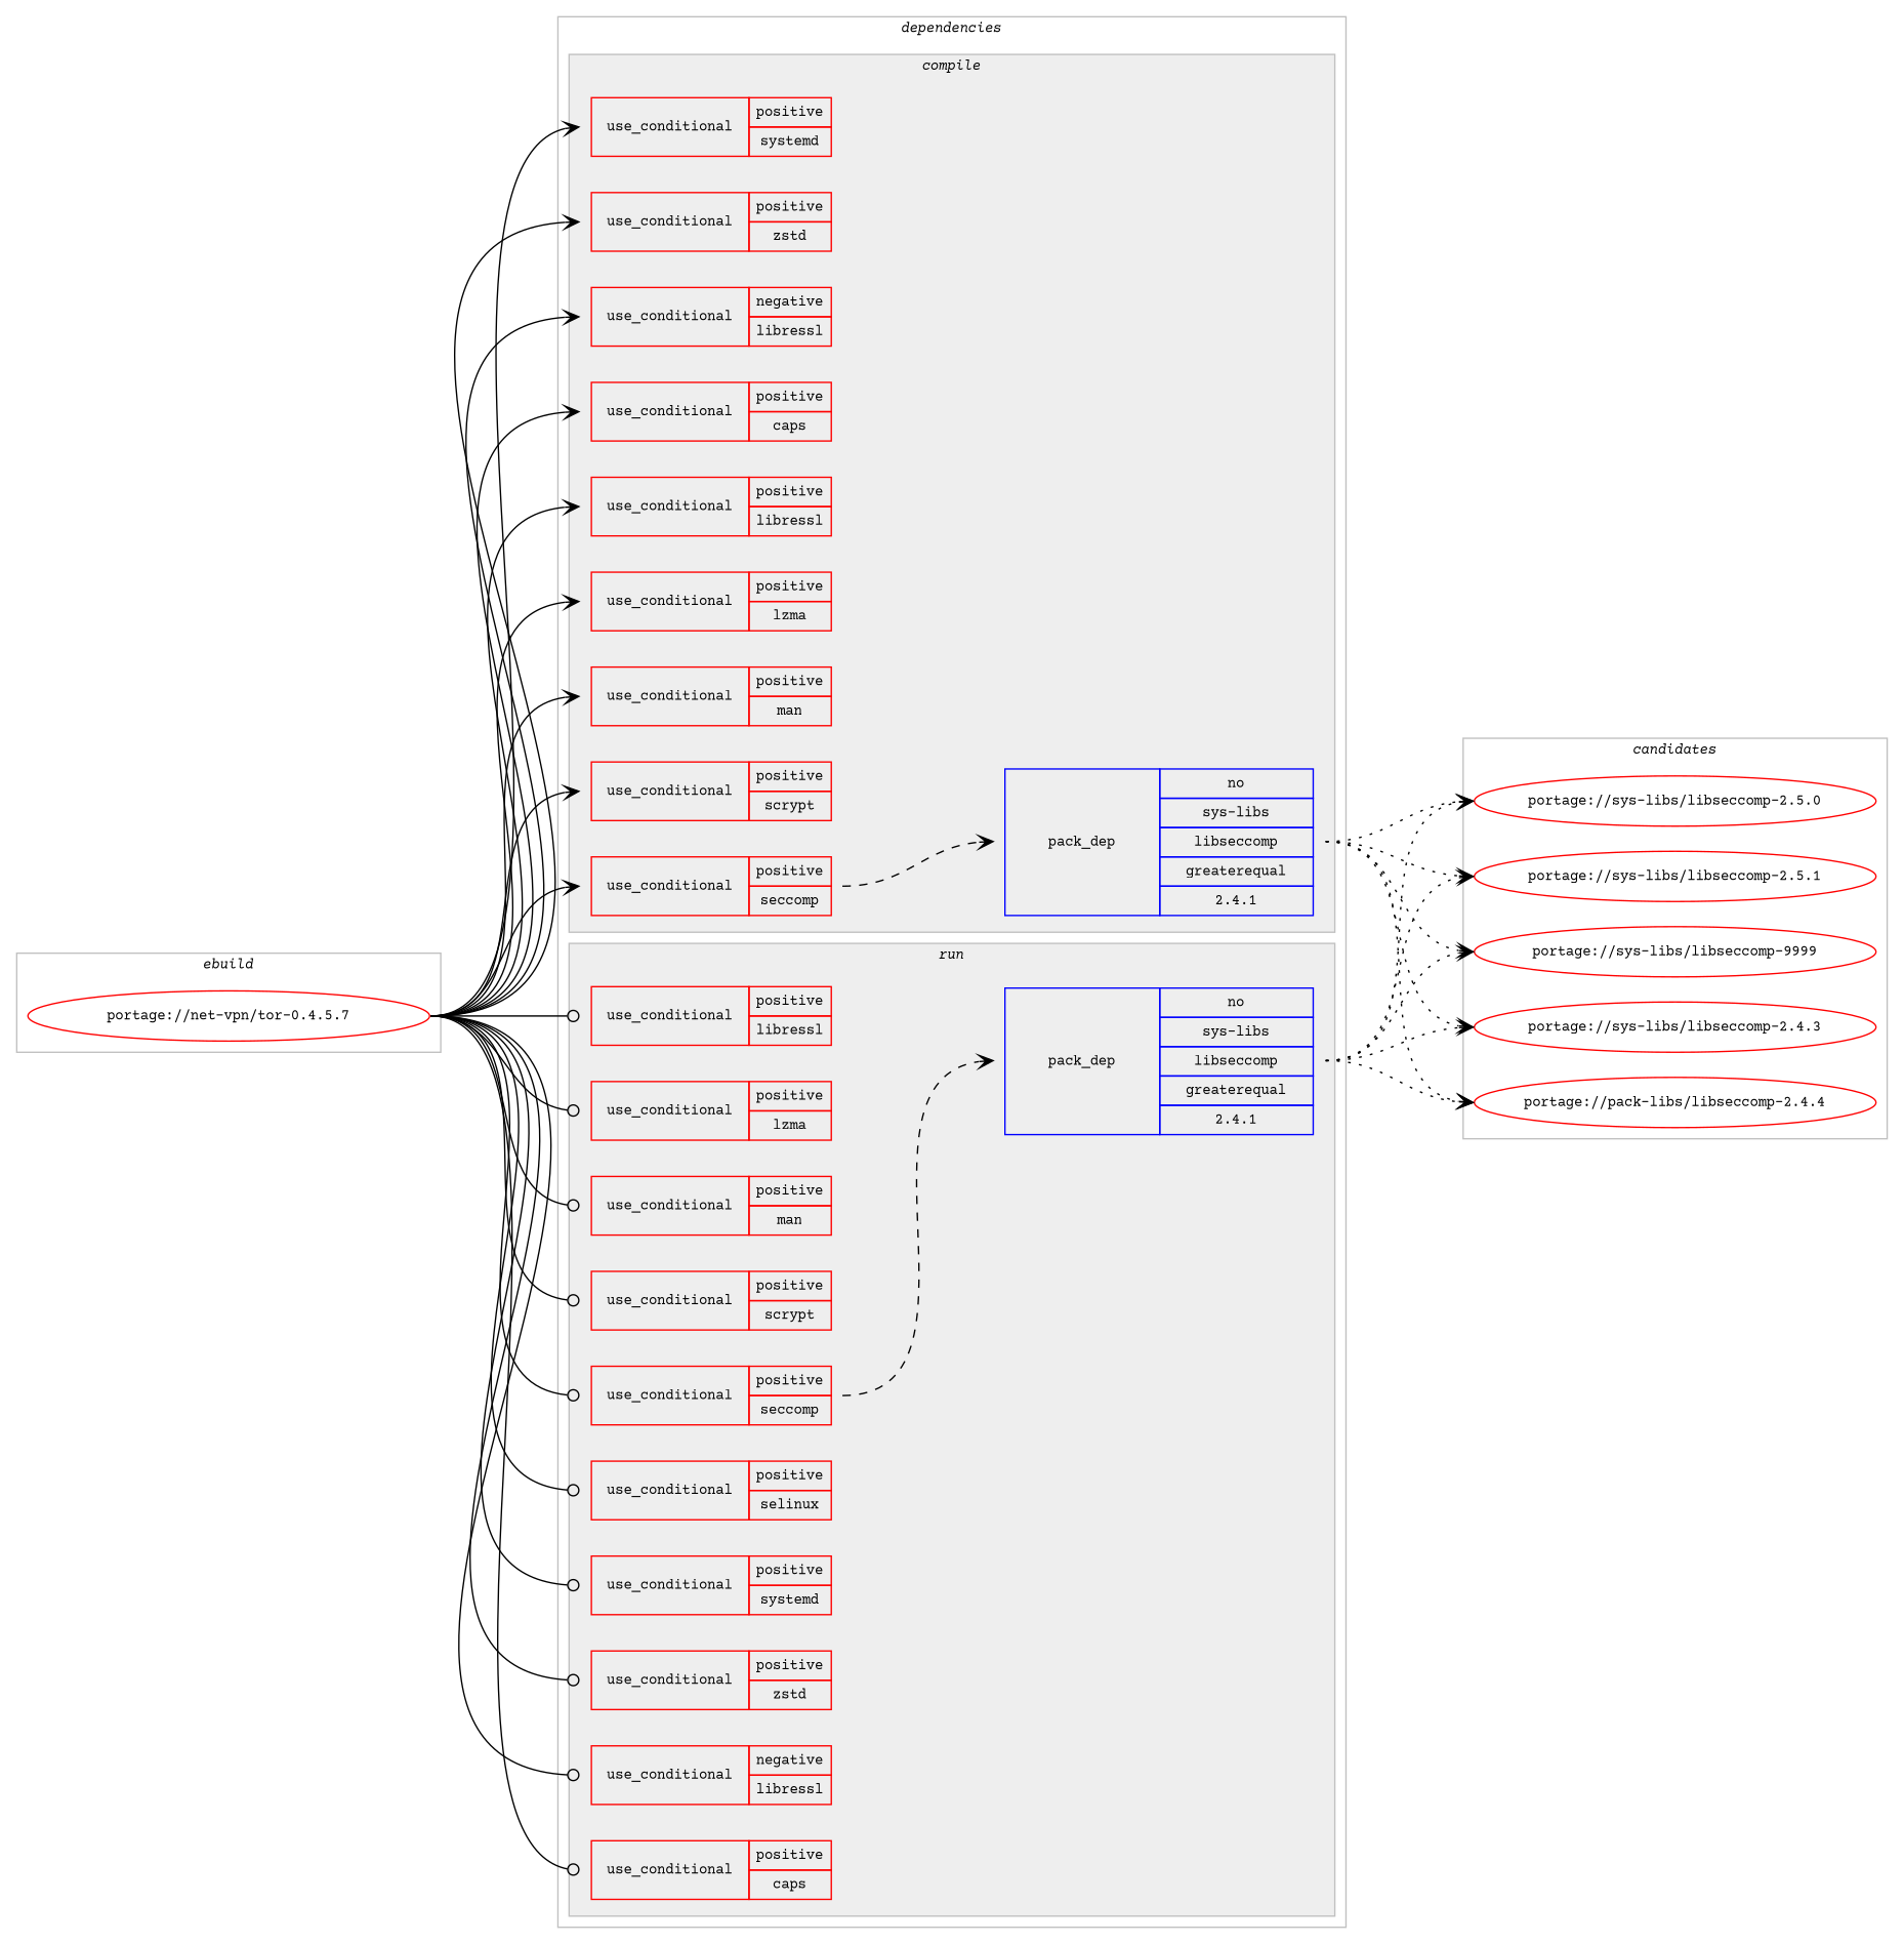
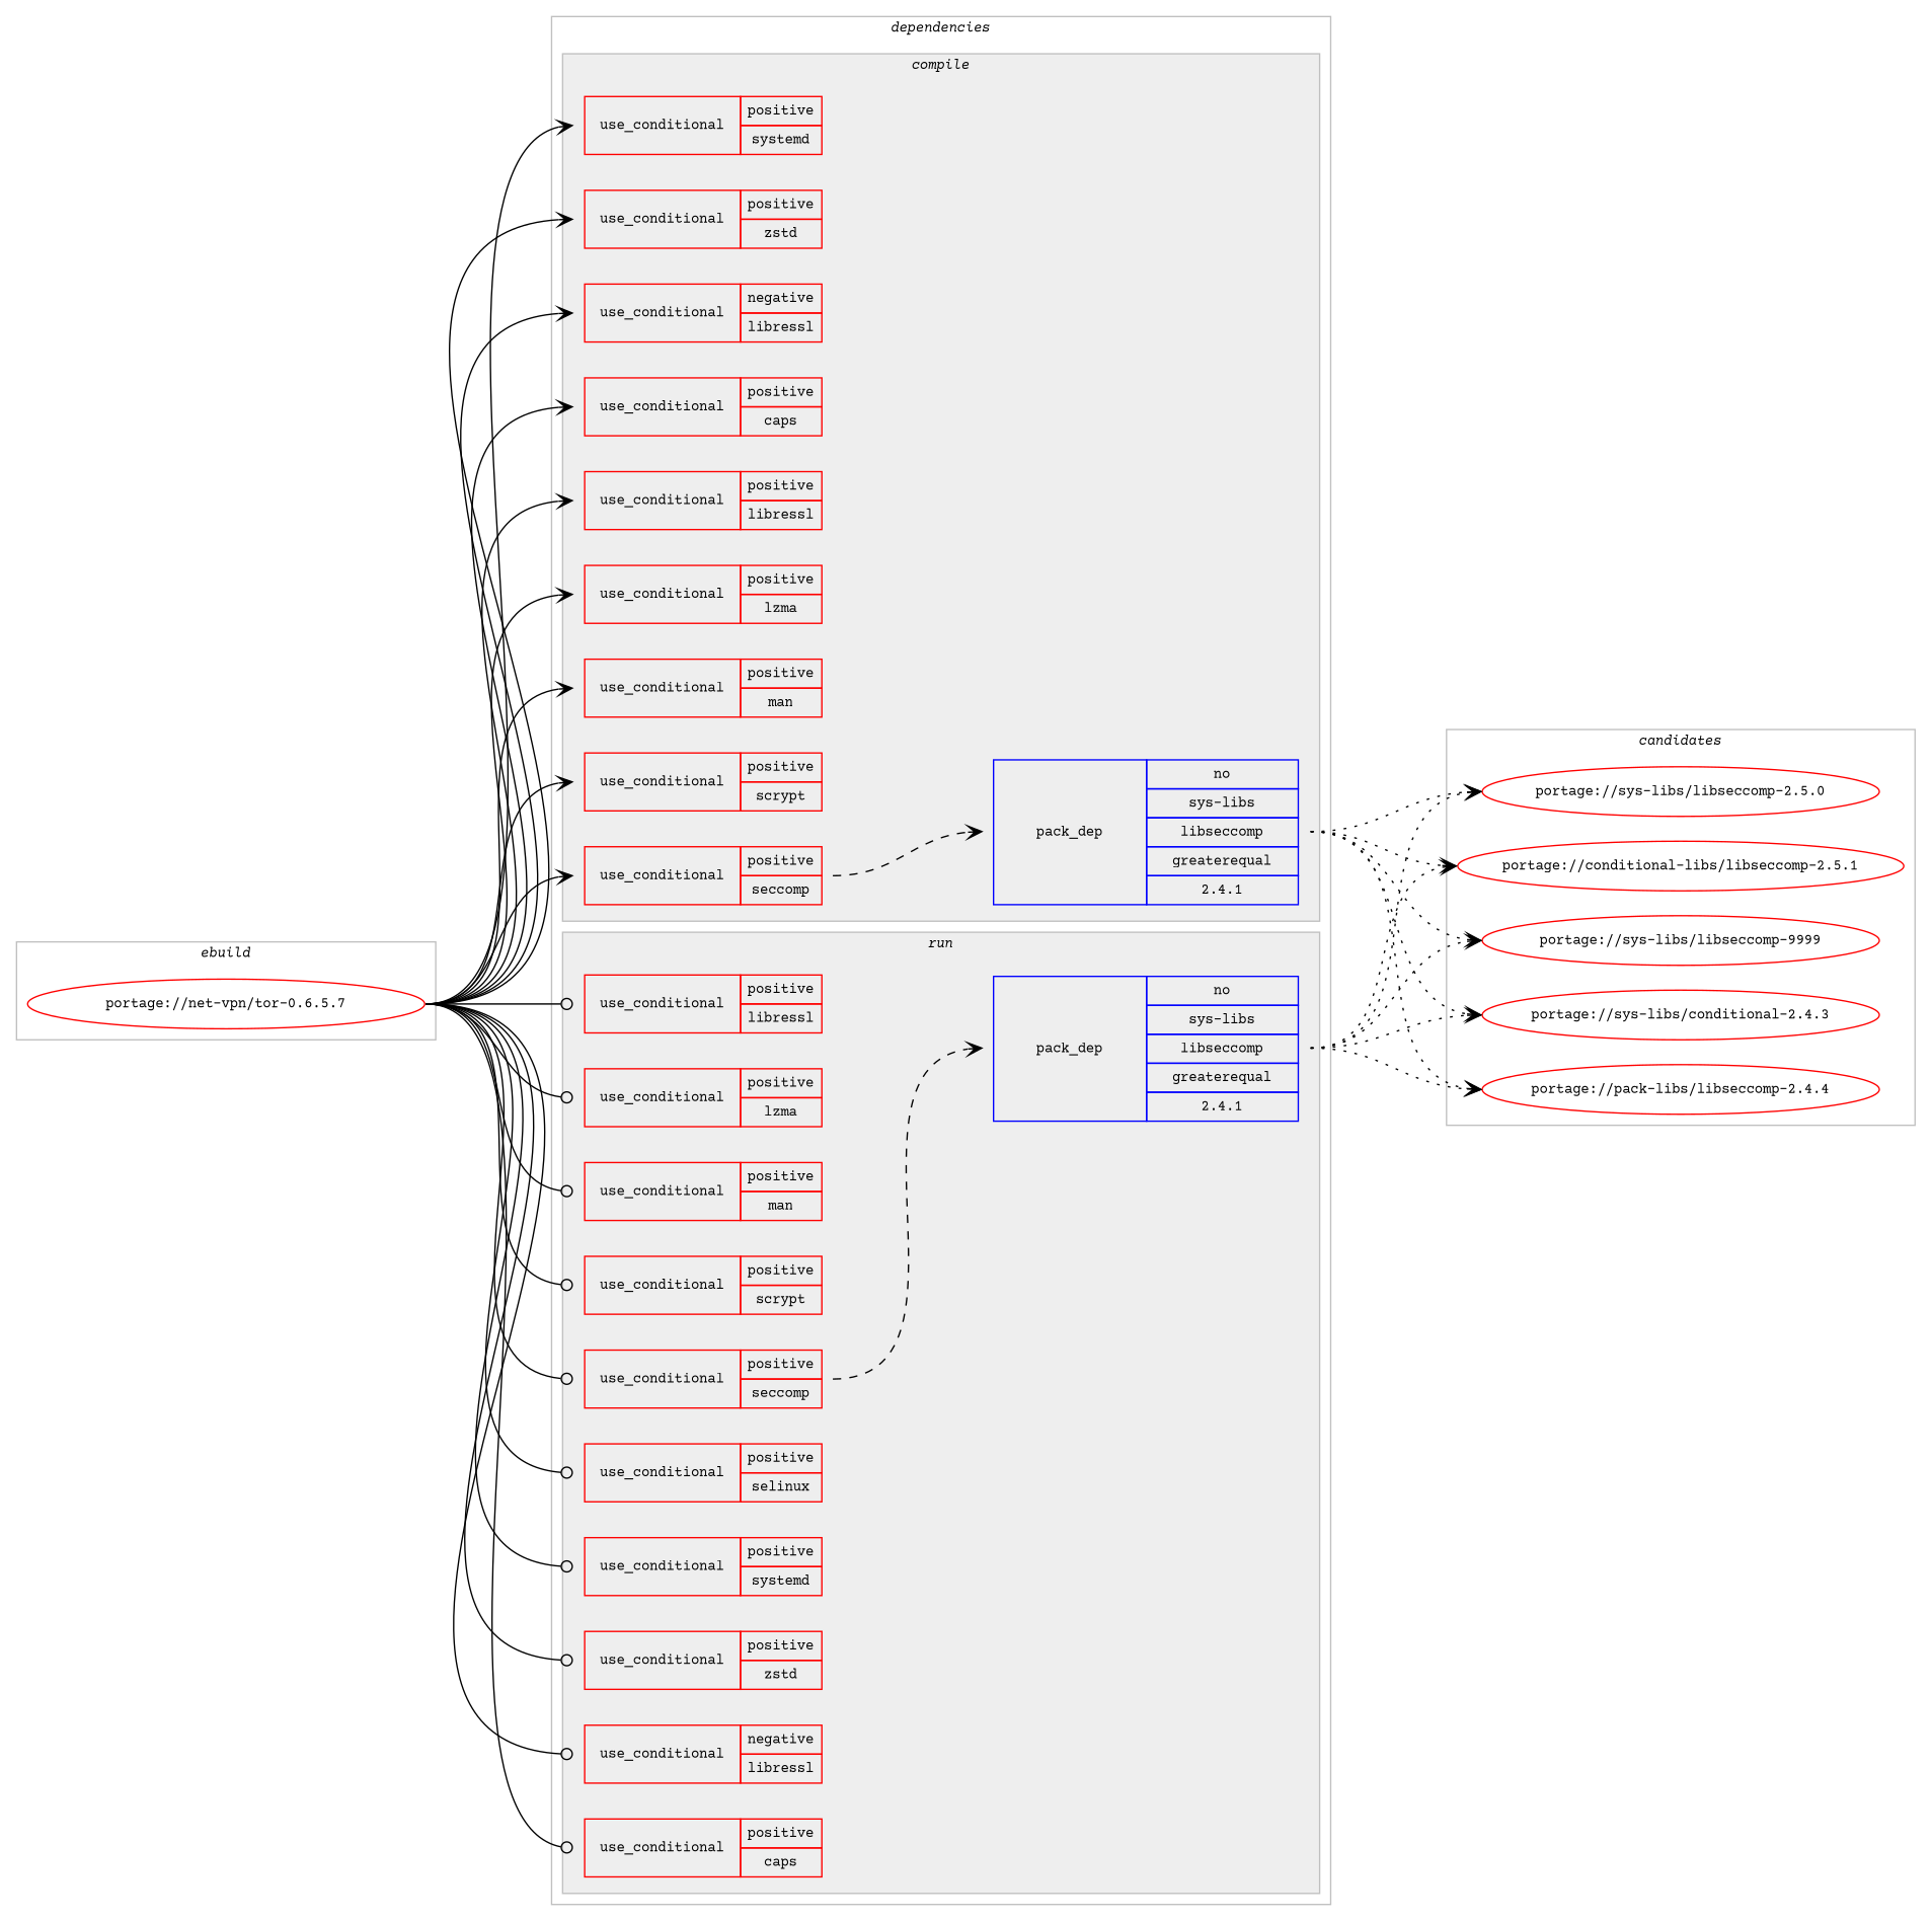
  digraph {
    compound=true
    concentrate=true
    fontname="Courier Prime"
    fontsize=10
    newrank=true
    rankdir=LR
    ranksep=1.5
    node [color=red fontname="Courier Prime" fontsize=10 shape=none]
    edge [arrowhead=vee fontname="Courier Prime" headport=w style=solid tailport=e weight=20]
-   n1 [label="portage://net-vpn/tor-0.4.5.7" width=4 shape=""]
+   n1 [label="portage://net-vpn/tor-0.6.5.7" width=4 shape=""]
    n2 [label=<<TABLE BORDER="0" CELLBORDER="1" CELLSPACING="0" CELLPADDING="4"><TR><TD ROWSPAN="3" CELLPADDING="10">use_conditional</TD></TR><TR><TD>negative</TD></TR><TR><TD>libressl</TD></TR></TABLE>>]
    n3 [label=<<TABLE BORDER="0" CELLBORDER="1" CELLSPACING="0" CELLPADDING="4"><TR><TD ROWSPAN="3" CELLPADDING="10">use_conditional</TD></TR><TR><TD>positive</TD></TR><TR><TD>caps</TD></TR></TABLE>>]
    n4 [label=<<TABLE BORDER="0" CELLBORDER="1" CELLSPACING="0" CELLPADDING="4"><TR><TD ROWSPAN="3" CELLPADDING="10">use_conditional</TD></TR><TR><TD>positive</TD></TR><TR><TD>libressl</TD></TR></TABLE>>]
    n5 [label=<<TABLE BORDER="0" CELLBORDER="1" CELLSPACING="0" CELLPADDING="4"><TR><TD ROWSPAN="3" CELLPADDING="10">use_conditional</TD></TR><TR><TD>positive</TD></TR><TR><TD>lzma</TD></TR></TABLE>>]
    n6 [label=<<TABLE BORDER="0" CELLBORDER="1" CELLSPACING="0" CELLPADDING="4"><TR><TD ROWSPAN="3" CELLPADDING="10">use_conditional</TD></TR><TR><TD>positive</TD></TR><TR><TD>man</TD></TR></TABLE>>]
    n7 [label=<<TABLE BORDER="0" CELLBORDER="1" CELLSPACING="0" CELLPADDING="4"><TR><TD ROWSPAN="3" CELLPADDING="10">use_conditional</TD></TR><TR><TD>positive</TD></TR><TR><TD>scrypt</TD></TR></TABLE>>]
    n8 [color=blue label=<<TABLE BORDER="0" CELLBORDER="1" CELLSPACING="0" CELLPADDING="4" WIDTH="220"><TR><TD ROWSPAN="6" CELLPADDING="30">pack_dep</TD></TR><TR><TD WIDTH="110">no</TD></TR><TR><TD>sys-libs</TD></TR><TR><TD>libseccomp</TD></TR><TR><TD>greaterequal</TD></TR><TR><TD>2.4.1</TD></TR></TABLE>>]
    n9 [label=<<TABLE BORDER="0" CELLBORDER="1" CELLSPACING="0" CELLPADDING="4"><TR><TD ROWSPAN="3" CELLPADDING="10">use_conditional</TD></TR><TR><TD>positive</TD></TR><TR><TD>seccomp</TD></TR></TABLE>>]
    n10 [label=<<TABLE BORDER="0" CELLBORDER="1" CELLSPACING="0" CELLPADDING="4"><TR><TD ROWSPAN="3" CELLPADDING="10">use_conditional</TD></TR><TR><TD>positive</TD></TR><TR><TD>systemd</TD></TR></TABLE>>]
    n11 [label=<<TABLE BORDER="0" CELLBORDER="1" CELLSPACING="0" CELLPADDING="4"><TR><TD ROWSPAN="3" CELLPADDING="10">use_conditional</TD></TR><TR><TD>positive</TD></TR><TR><TD>zstd</TD></TR></TABLE>>]
    n12 [label=<<TABLE BORDER="0" CELLBORDER="1" CELLSPACING="0" CELLPADDING="4"><TR><TD ROWSPAN="3" CELLPADDING="10">use_conditional</TD></TR><TR><TD>negative</TD></TR><TR><TD>libressl</TD></TR></TABLE>>]
    n13 [label=<<TABLE BORDER="0" CELLBORDER="1" CELLSPACING="0" CELLPADDING="4"><TR><TD ROWSPAN="3" CELLPADDING="10">use_conditional</TD></TR><TR><TD>positive</TD></TR><TR><TD>caps</TD></TR></TABLE>>]
    n14 [label=<<TABLE BORDER="0" CELLBORDER="1" CELLSPACING="0" CELLPADDING="4"><TR><TD ROWSPAN="3" CELLPADDING="10">use_conditional</TD></TR><TR><TD>positive</TD></TR><TR><TD>libressl</TD></TR></TABLE>>]
    n15 [label=<<TABLE BORDER="0" CELLBORDER="1" CELLSPACING="0" CELLPADDING="4"><TR><TD ROWSPAN="3" CELLPADDING="10">use_conditional</TD></TR><TR><TD>positive</TD></TR><TR><TD>lzma</TD></TR></TABLE>>]
    n16 [label=<<TABLE BORDER="0" CELLBORDER="1" CELLSPACING="0" CELLPADDING="4"><TR><TD ROWSPAN="3" CELLPADDING="10">use_conditional</TD></TR><TR><TD>positive</TD></TR><TR><TD>man</TD></TR></TABLE>>]
    n17 [label=<<TABLE BORDER="0" CELLBORDER="1" CELLSPACING="0" CELLPADDING="4"><TR><TD ROWSPAN="3" CELLPADDING="10">use_conditional</TD></TR><TR><TD>positive</TD></TR><TR><TD>scrypt</TD></TR></TABLE>>]
    n18 [color=blue label=<<TABLE BORDER="0" CELLBORDER="1" CELLSPACING="0" CELLPADDING="4" WIDTH="220"><TR><TD ROWSPAN="6" CELLPADDING="30">pack_dep</TD></TR><TR><TD WIDTH="110">no</TD></TR><TR><TD>sys-libs</TD></TR><TR><TD>libseccomp</TD></TR><TR><TD>greaterequal</TD></TR><TR><TD>2.4.1</TD></TR></TABLE>>]
    n19 [label=<<TABLE BORDER="0" CELLBORDER="1" CELLSPACING="0" CELLPADDING="4"><TR><TD ROWSPAN="3" CELLPADDING="10">use_conditional</TD></TR><TR><TD>positive</TD></TR><TR><TD>seccomp</TD></TR></TABLE>>]
    n20 [label=<<TABLE BORDER="0" CELLBORDER="1" CELLSPACING="0" CELLPADDING="4"><TR><TD ROWSPAN="3" CELLPADDING="10">use_conditional</TD></TR><TR><TD>positive</TD></TR><TR><TD>selinux</TD></TR></TABLE>>]
    n21 [label=<<TABLE BORDER="0" CELLBORDER="1" CELLSPACING="0" CELLPADDING="4"><TR><TD ROWSPAN="3" CELLPADDING="10">use_conditional</TD></TR><TR><TD>positive</TD></TR><TR><TD>systemd</TD></TR></TABLE>>]
    n22 [label=<<TABLE BORDER="0" CELLBORDER="1" CELLSPACING="0" CELLPADDING="4"><TR><TD ROWSPAN="3" CELLPADDING="10">use_conditional</TD></TR><TR><TD>positive</TD></TR><TR><TD>zstd</TD></TR></TABLE>>]
-   n23 [label="portage://sys-libs/libseccomp-2.4.3" width=4 shape=""]
+   n23 [label="portage://sys-libs/conditional-2.4.3" width=4 shape=""]
    n24 [label="portage://pack-libs/libseccomp-2.4.4" width=4 shape=""]
    n25 [label="portage://sys-libs/libseccomp-2.5.0" width=4 shape=""]
-   n26 [label="portage://sys-libs/libseccomp-2.5.1" width=4 shape=""]
+   n26 [label="portage://conditional-libs/libseccomp-2.5.1" width=4 shape=""]
    n27 [label="portage://sys-libs/libseccomp-9999" width=4 shape=""]
    subgraph cluster_1 {
      color=gray
      label=<<i>ebuild</i>>
      rank=same
      n1
    }
    subgraph cluster_2 {
      color=gray
      label=<<i>dependencies</i>>
      subgraph cluster_3 {
        color=gray
        fillcolor="#eeeeee"
        label=<<i>compile</i>>
        style=filled
        subgraph sub_4 {
          color=gray
          fillcolor="#eeeeee"
          label=<<i>compile</i>>
          style=filled
          n2
        }
        subgraph sub_5 {
          color=gray
          fillcolor="#eeeeee"
          label=<<i>compile</i>>
          style=filled
          n3
        }
        subgraph sub_6 {
          color=gray
          fillcolor="#eeeeee"
          label=<<i>compile</i>>
          style=filled
          n4
        }
        subgraph sub_7 {
          color=gray
          fillcolor="#eeeeee"
          label=<<i>compile</i>>
          style=filled
          n5
        }
        subgraph sub_8 {
          color=gray
          fillcolor="#eeeeee"
          label=<<i>compile</i>>
          style=filled
          n6
        }
        subgraph sub_9 {
          color=gray
          fillcolor="#eeeeee"
          label=<<i>compile</i>>
          style=filled
          n7
        }
        subgraph sub_10 {
          color=gray
          fillcolor="#eeeeee"
          label=<<i>compile</i>>
          style=filled
          n9
          subgraph sub_11 {
            color=gray
            fillcolor="#eeeeee"
            label=<<i>compile</i>>
            style=filled
            n8
          }
        }
        subgraph sub_12 {
          color=gray
          fillcolor="#eeeeee"
          label=<<i>compile</i>>
          style=filled
          n10
        }
        subgraph sub_13 {
          color=gray
          fillcolor="#eeeeee"
          label=<<i>compile</i>>
          style=filled
          n11
        }
      }
      subgraph cluster_14 {
        color=gray
        fillcolor="#eeeeee"
        label=<<i>compile and run</i>>
        style=filled
      }
      subgraph cluster_15 {
        color=gray
        fillcolor="#eeeeee"
        label=<<i>run</i>>
        style=filled
        subgraph sub_16 {
          color=gray
          fillcolor="#eeeeee"
          label=<<i>run</i>>
          style=filled
          n12
        }
        subgraph sub_17 {
          color=gray
          fillcolor="#eeeeee"
          label=<<i>run</i>>
          style=filled
          n13
        }
        subgraph sub_18 {
          color=gray
          fillcolor="#eeeeee"
          label=<<i>run</i>>
          style=filled
          n14
        }
        subgraph sub_19 {
          color=gray
          fillcolor="#eeeeee"
          label=<<i>run</i>>
          style=filled
          n15
        }
        subgraph sub_20 {
          color=gray
          fillcolor="#eeeeee"
          label=<<i>run</i>>
          style=filled
          n16
        }
        subgraph sub_21 {
          color=gray
          fillcolor="#eeeeee"
          label=<<i>run</i>>
          style=filled
          n17
        }
        subgraph sub_22 {
          color=gray
          fillcolor="#eeeeee"
          label=<<i>run</i>>
          style=filled
          n19
          subgraph sub_23 {
            color=gray
            fillcolor="#eeeeee"
            label=<<i>run</i>>
            style=filled
            n18
          }
        }
        subgraph sub_24 {
          color=gray
          fillcolor="#eeeeee"
          label=<<i>run</i>>
          style=filled
          n20
        }
        subgraph sub_25 {
          color=gray
          fillcolor="#eeeeee"
          label=<<i>run</i>>
          style=filled
          n21
        }
        subgraph sub_26 {
          color=gray
          fillcolor="#eeeeee"
          label=<<i>run</i>>
          style=filled
          n22
        }
      }
    }
    subgraph cluster_27 {
      color=gray
      label=<<i>candidates</i>>
      rank=same
      subgraph sub_28 {
        color=black
        label=<<i>candidates</i>>
        nodesep=1
        rank=same
        n23
        n24
        n25
        n26
        n27
      }
      subgraph sub_29 {
        color=black
        label=<<i>candidates</i>>
        nodesep=1
        rank=same
        n23
        n24
        n25
        n26
        n27
      }
    }
    n1 -> n2
    n1 -> n3
    n1 -> n4
    n1 -> n5
    n1 -> n6
    n1 -> n7
    n1 -> n9
    n1 -> n10
    n1 -> n11
    n1 -> n12 [arrowhead=odot]
    n1 -> n13 [arrowhead=odot]
    n1 -> n14 [arrowhead=odot]
    n1 -> n15 [arrowhead=odot]
    n1 -> n16 [arrowhead=odot]
    n1 -> n17 [arrowhead=odot]
    n1 -> n19 [arrowhead=odot]
    n1 -> n20 [arrowhead=odot]
    n1 -> n21 [arrowhead=odot]
    n1 -> n22 [arrowhead=odot]
    n8 -> n23 [style=dotted weight=100]
    n8 -> n24 [style=dotted weight=100]
    n8 -> n25 [style=dotted weight=100]
    n8 -> n26 [style=dotted weight=100]
    n8 -> n27 [style=dotted weight=100]
    n9 -> n8 [style=dashed]
    n18 -> n23 [style=dotted weight=100]
    n18 -> n24 [style=dotted weight=100]
    n18 -> n25 [style=dotted weight=100]
    n18 -> n26 [style=dotted weight=100]
    n18 -> n27 [style=dotted weight=100]
    n19 -> n18 [style=dashed]
  }
